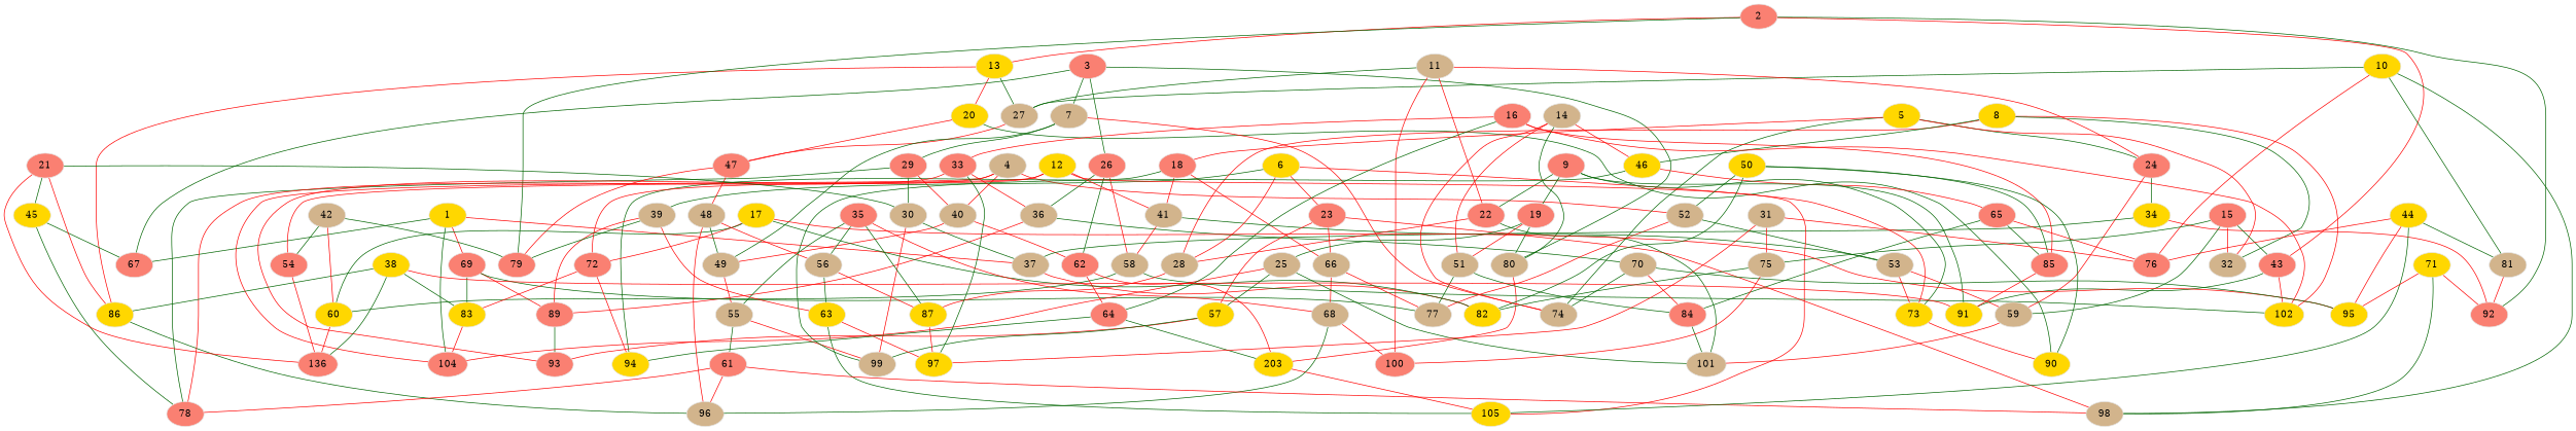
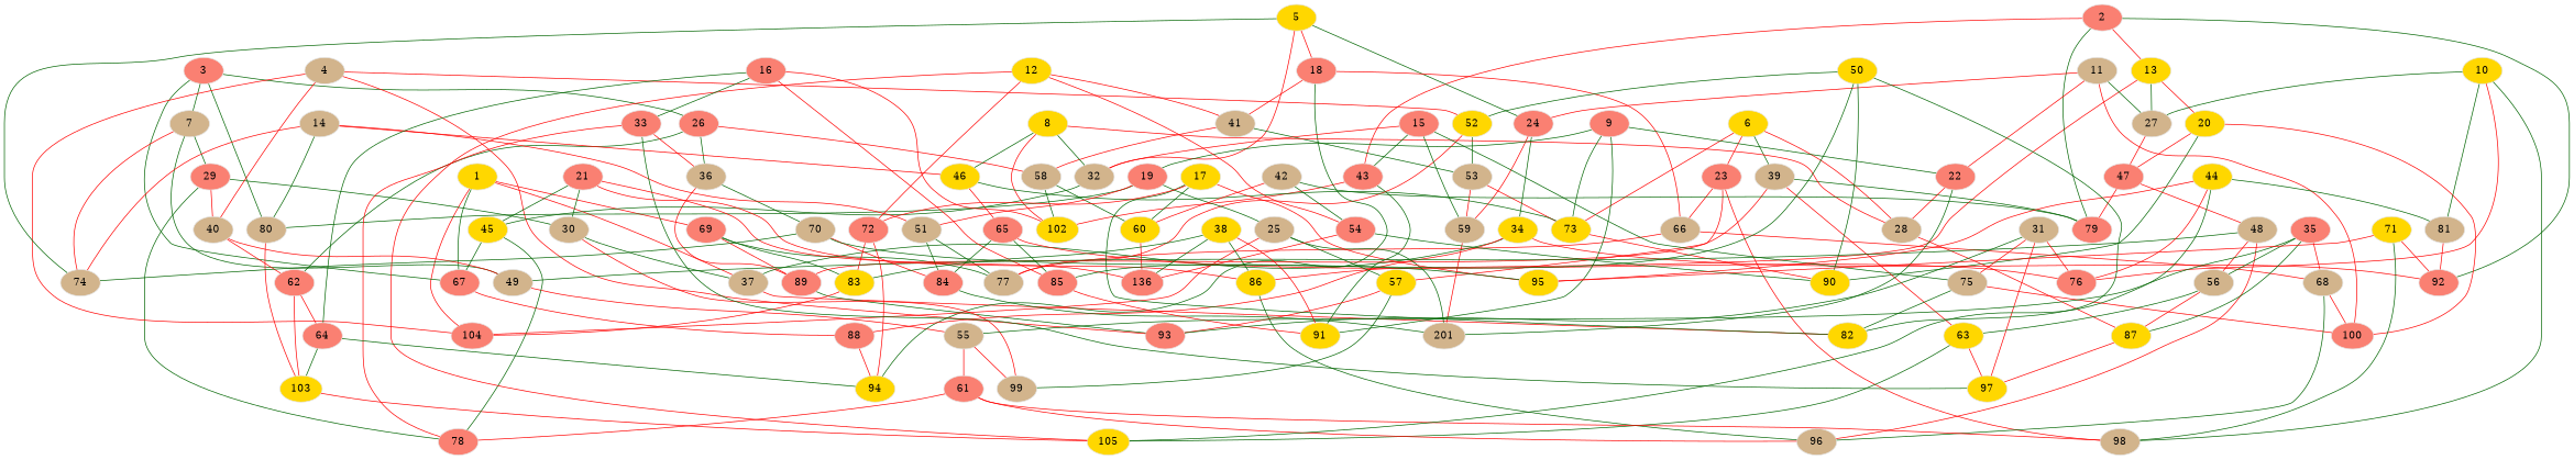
  graph {
    node [color=gray90 fillcolor=salmon style=filled]
    edge [color=red]
    1 [fillcolor=gold]
    37 [fillcolor=tan]
    67
    69
    104
    82 [fillcolor=gold]
+   88
    89
    83 [fillcolor=gold]
    77 [fillcolor=tan]
    13 [fillcolor=gold]
    2
    43
    79
    92
    27 [fillcolor=tan]
    20 [fillcolor=gold]
    86 [fillcolor=gold]
    102 [fillcolor=gold]
    91 [fillcolor=gold]
    3
    7 [fillcolor=tan]
    26
    80 [fillcolor=tan]
    74 [fillcolor=tan]
    29
    49 [fillcolor=tan]
    36 [fillcolor=tan]
    58 [fillcolor=tan]
    62
-   103 [fillcolor=gold label=203]
+   103 [fillcolor=gold]
    4 [fillcolor=tan]
    40 [fillcolor=tan]
-   52 [fillcolor=tan]
+   52 [fillcolor=gold]
    93
    53 [fillcolor=tan]
    5 [fillcolor=gold]
    18
    24
    32 [fillcolor=tan]
    41 [fillcolor=tan]
    66 [fillcolor=tan]
    94 [fillcolor=gold]
    59 [fillcolor=tan]
    34 [fillcolor=gold]
    45 [fillcolor=gold]
    6 [fillcolor=gold]
    23
    28 [fillcolor=tan]
    39 [fillcolor=tan]
    73 [fillcolor=gold]
    98 [fillcolor=tan]
    57 [fillcolor=gold]
    87 [fillcolor=gold]
    63 [fillcolor=gold]
    90 [fillcolor=gold]
    30 [fillcolor=tan]
    78
    55 [fillcolor=tan]
    8 [fillcolor=gold]
    46 [fillcolor=gold]
    99 [fillcolor=tan]
    65
    9
    19
    22
    51 [fillcolor=tan]
    25 [fillcolor=tan]
-   101 [fillcolor=tan]
+   101 [fillcolor=tan label=201]
    10 [fillcolor=gold]
    76
    81 [fillcolor=tan]
    47
    11 [fillcolor=tan]
    100
    12 [fillcolor=gold]
    54
    72
    105 [fillcolor=gold]
    n80 [label=136]
    96 [fillcolor=tan]
    14 [fillcolor=tan]
    84
    15
    75 [fillcolor=tan]
    16
    33
    64
    85
    97 [fillcolor=gold]
    17 [fillcolor=gold]
    60 [fillcolor=gold]
    95 [fillcolor=gold]
    68 [fillcolor=tan]
    48 [fillcolor=tan]
    21
    70 [fillcolor=tan]
    31 [fillcolor=tan]
    35
    56 [fillcolor=tan]
    61
    38 [fillcolor=gold]
    42 [fillcolor=tan]
    44 [fillcolor=gold]
    50 [fillcolor=gold]
    71 [fillcolor=gold]
    1 -- 37
    1 -- 67 [color=darkgreen]
    1 -- 69
-   1 -- 104 [color=darkgreen]
+   1 -- 104
    37 -- 82
+   67 -- 88
    69 -- 89
    69 -- 83 [color=darkgreen]
    69 -- 77 [color=darkgreen]
+   88 -- 94
    89 -- 93 [color=darkgreen]
    83 -- 104
    13 -- 27 [color=darkgreen]
    13 -- 20
    13 -- 86
    2 -- 13
    2 -- 43
    2 -- 79 [color=darkgreen]
    2 -- 92 [color=darkgreen]
    43 -- 102
    43 -- 91 [color=darkgreen]
    27 -- 47
    20 -- 90 [color=darkgreen]
    20 -- 47
+   20 -- 100
    86 -- 96 [color=darkgreen]
    3 -- 67 [color=darkgreen]
    3 -- 7 [color=darkgreen]
    3 -- 26 [color=darkgreen]
    3 -- 80 [color=darkgreen]
    7 -- 74
    7 -- 29 [color=darkgreen]
    7 -- 49 [color=darkgreen]
    26 -- 36 [color=darkgreen]
    26 -- 58
    26 -- 62 [color=darkgreen]
    80 -- 103
    29 -- 40
    29 -- 30 [color=darkgreen]
    29 -- 78 [color=darkgreen]
    49 -- 55
    36 -- 89
    36 -- 70 [color=darkgreen]
    58 -- 102 [color=darkgreen]
    58 -- 60 [color=darkgreen]
    62 -- 103
    62 -- 64
    103 -- 105
    4 -- 104
    4 -- 40
    4 -- 52
    4 -- 93
    40 -- 49
    40 -- 62
    52 -- 77
    52 -- 53 [color=darkgreen]
    53 -- 59
    53 -- 73
    5 -- 74 [color=darkgreen]
    5 -- 18
    5 -- 24 [color=darkgreen]
    5 -- 32
    18 -- 41
    18 -- 66
    18 -- 94 [color=darkgreen]
    24 -- 59
    24 -- 34 [color=darkgreen]
+   32 -- 45 [color=darkgreen]
    41 -- 58
    41 -- 53 [color=darkgreen]
    66 -- 77
    66 -- 68
    59 -- 101
    34 -- 37 [color=darkgreen]
+   34 -- 88
    34 -- 92
    45 -- 67 [color=darkgreen]
    45 -- 78 [color=darkgreen]
    6 -- 23
    6 -- 28
    6 -- 39 [color=darkgreen]
    6 -- 73
    23 -- 66
    23 -- 98
    23 -- 57
    28 -- 87
    39 -- 89
    39 -- 79 [color=darkgreen]
    39 -- 63
    73 -- 90
    57 -- 93
    57 -- 99 [color=darkgreen]
    87 -- 97
    63 -- 105 [color=darkgreen]
    63 -- 97
    30 -- 37 [color=darkgreen]
    30 -- 99
    55 -- 99
-   55 -- 61 [color=darkgreen]
+   55 -- 61
    8 -- 102
    8 -- 32 [color=darkgreen]
    8 -- 28
    8 -- 46 [color=darkgreen]
-   46 -- 99 [color=darkgreen]
+   46 -- 73 [color=darkgreen]
    46 -- 65
    65 -- 76
    65 -- 84 [color=darkgreen]
    65 -- 85 [color=darkgreen]
    9 -- 91 [color=darkgreen]
    9 -- 73 [color=darkgreen]
    9 -- 19 [color=darkgreen]
    9 -- 22 [color=darkgreen]
    19 -- 80 [color=darkgreen]
    19 -- 51
    19 -- 25 [color=darkgreen]
    22 -- 28
    22 -- 101 [color=darkgreen]
    51 -- 77 [color=darkgreen]
    51 -- 84 [color=darkgreen]
    25 -- 104
    25 -- 57 [color=darkgreen]
    25 -- 101 [color=darkgreen]
    10 -- 27 [color=darkgreen]
    10 -- 98 [color=darkgreen]
    10 -- 76
    10 -- 81 [color=darkgreen]
    81 -- 92
    47 -- 79
    47 -- 48
    11 -- 27 [color=darkgreen]
    11 -- 24
    11 -- 22
    11 -- 100
    12 -- 41
    12 -- 54
    12 -- 72
    12 -- 105
+   54 -- 90 [color=darkgreen]
    54 -- n80
    72 -- 83
    72 -- 94
    14 -- 80 [color=darkgreen]
    14 -- 74
    14 -- 46
    14 -- 51
    84 -- 101 [color=darkgreen]
    15 -- 43 [color=darkgreen]
    15 -- 32
    15 -- 59 [color=darkgreen]
    15 -- 75 [color=darkgreen]
    75 -- 82 [color=darkgreen]
    75 -- 100
    16 -- 102
-   16 -- 33
+   16 -- 33 [color=darkgreen]
    16 -- 64 [color=darkgreen]
    16 -- 85
    33 -- 36
    33 -- 78
    33 -- 97 [color=darkgreen]
    64 -- 103 [color=darkgreen]
    64 -- 94 [color=darkgreen]
    85 -- 91
    17 -- 82 [color=darkgreen]
    17 -- 72
    17 -- 60 [color=darkgreen]
    17 -- 95
    60 -- n80
    68 -- 100
    68 -- 96 [color=darkgreen]
    48 -- 49 [color=darkgreen]
    48 -- 96
    48 -- 56
    21 -- 86
    21 -- 45 [color=darkgreen]
    21 -- 30 [color=darkgreen]
    21 -- n80
    70 -- 74 [color=darkgreen]
    70 -- 84
    70 -- 95 [color=darkgreen]
+   31 -- 93 [color=darkgreen]
    31 -- 76
    31 -- 75
    31 -- 97
    35 -- 87 [color=darkgreen]
    35 -- 55 [color=darkgreen]
    35 -- 68
    35 -- 56 [color=darkgreen]
    56 -- 87
    56 -- 63 [color=darkgreen]
    61 -- 98
    61 -- 78
    61 -- 96
    38 -- 83 [color=darkgreen]
    38 -- 86 [color=darkgreen]
    38 -- 91
    38 -- n80 [color=darkgreen]
    42 -- 79 [color=darkgreen]
    42 -- 54 [color=darkgreen]
    42 -- 60
    44 -- 76
    44 -- 81 [color=darkgreen]
    44 -- 105 [color=darkgreen]
    44 -- 95
    50 -- 82 [color=darkgreen]
    50 -- 52 [color=darkgreen]
    50 -- 90 [color=darkgreen]
    50 -- 85 [color=darkgreen]
    71 -- 92
    71 -- 98 [color=darkgreen]
    71 -- 95
  }
